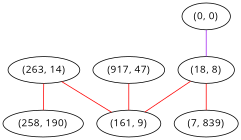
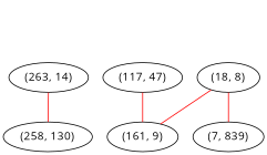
  graph {
    fontname="Open Sans"
    node [fontname="Open Sans"]
    edge [color=red fontname="Open Sans" weight=1]
    "(263, 14)"
-   "(258, 130)" [label="(258, 190)"]
+   "(258, 130)"
    n3 [label="(161, 9)"]
-   "(117, 47)" [label="(917, 47)"]
+   "(117, 47)"
    n5 [label="(18, 8)"]
-   "(0, 0)"
    n7 [label="(7, 839)"]
    "(263, 14)" -- "(258, 130)"
-   "(263, 14)" -- n3
    "(117, 47)" -- n3
    n5 -- n3
    n5 -- n7
-   "(0, 0)" -- n5 [color=purple weight=4]
  }
